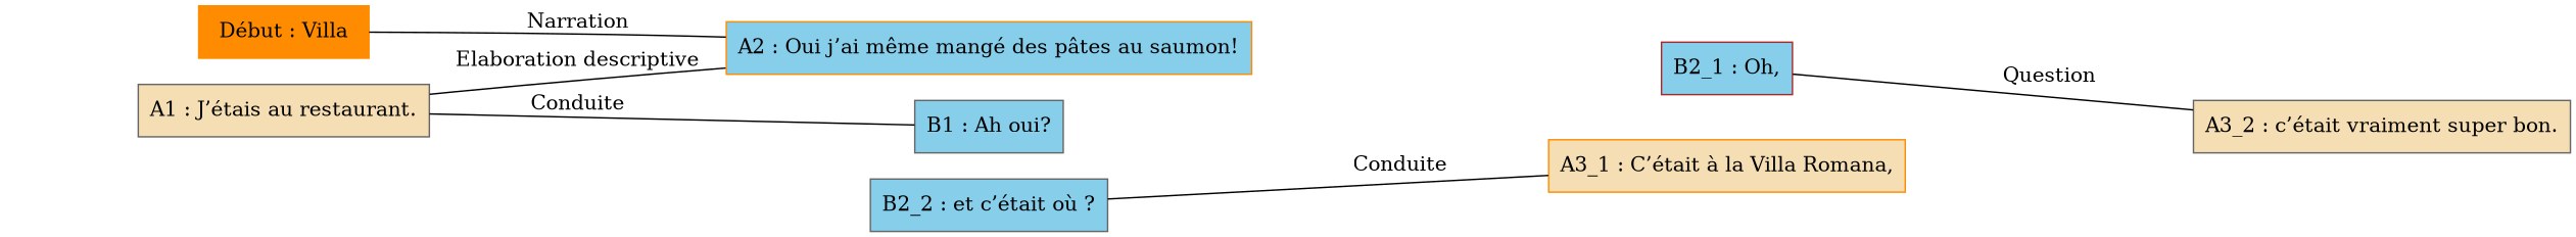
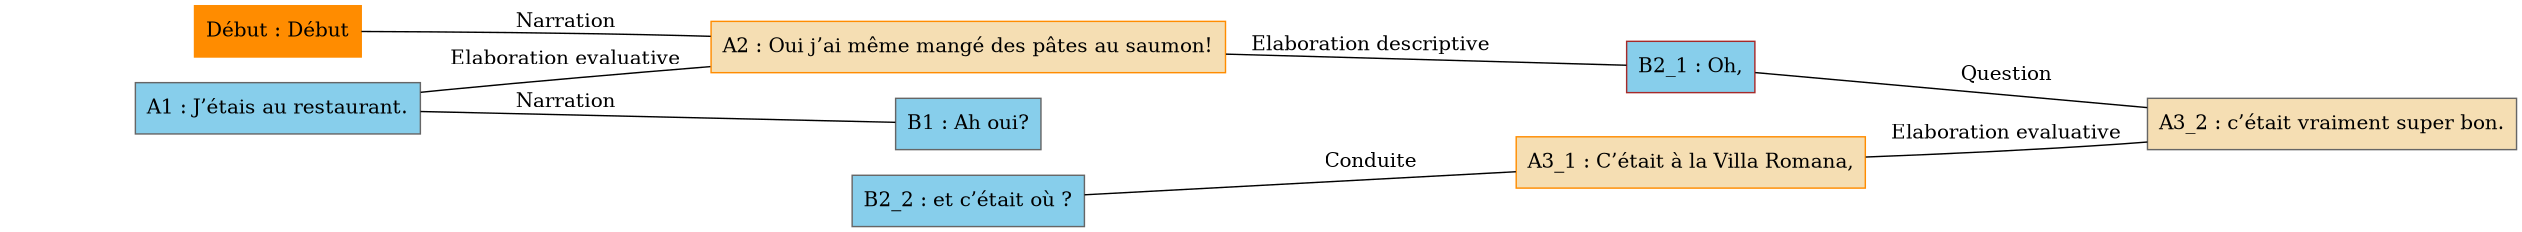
  digraph {
    newrank=true
    rankdir=LR
    node [shape=box style=filled color=gray40 fillcolor=wheat]
    edge [weight=2 dir=none]
    zero [style=invis color="" fillcolor=""]
-   n2 [color=darkorange label="Début : Villa" fillcolor=""]
-   n3 [label="A1 : J’étais au restaurant."]
-   n4 [color=darkorange fillcolor=skyblue label="A2 : Oui j’ai même mangé des pâtes au saumon!"]
+   n2 [color=darkorange label="Début : Début" fillcolor=""]
+   n3 [fillcolor=skyblue label="A1 : J’étais au restaurant."]
+   n4 [color=darkorange label="A2 : Oui j’ai même mangé des pâtes au saumon!"]
    n5 [fillcolor=skyblue label="B1 : Ah oui?"]
    n6 [color=brown fillcolor=skyblue label="B2_1 : Oh,"]
    n7 [label="A3_2 : c’était vraiment super bon."]
    n8 [fillcolor=skyblue label="B2_2 : et c’était où ?"]
    n9 [color=darkorange label="A3_1 : C’était à la Villa Romana,"]
    zero -> n2 [style=invis weight="" dir=""]
    zero -> n3 [style=invis weight=1 dir=""]
    n2 -> n4 [constraint=false label=Narration weight=""]
-   n3 -> n4 [label="Elaboration descriptive"]
-   n3 -> n5 [label=Conduite]
+   n3 -> n4 [label="Elaboration evaluative"]
+   n3 -> n5 [label=Narration]
+   n4 -> n6 [label="Elaboration descriptive"]
    n6 -> n7 [label=Question]
    n8 -> n9 [label=Conduite]
+   n9 -> n7 [label="Elaboration evaluative"]
  }
